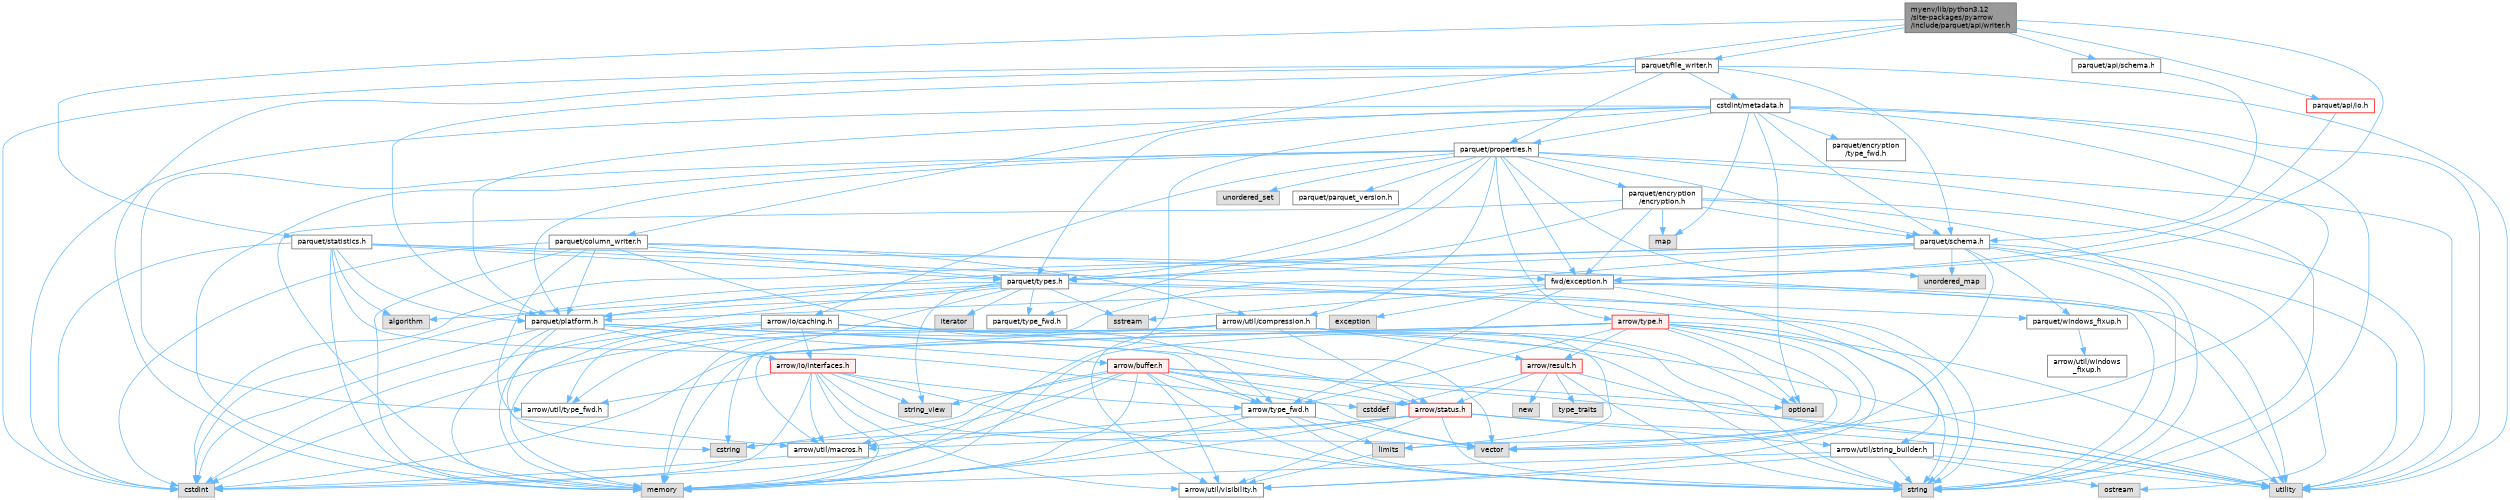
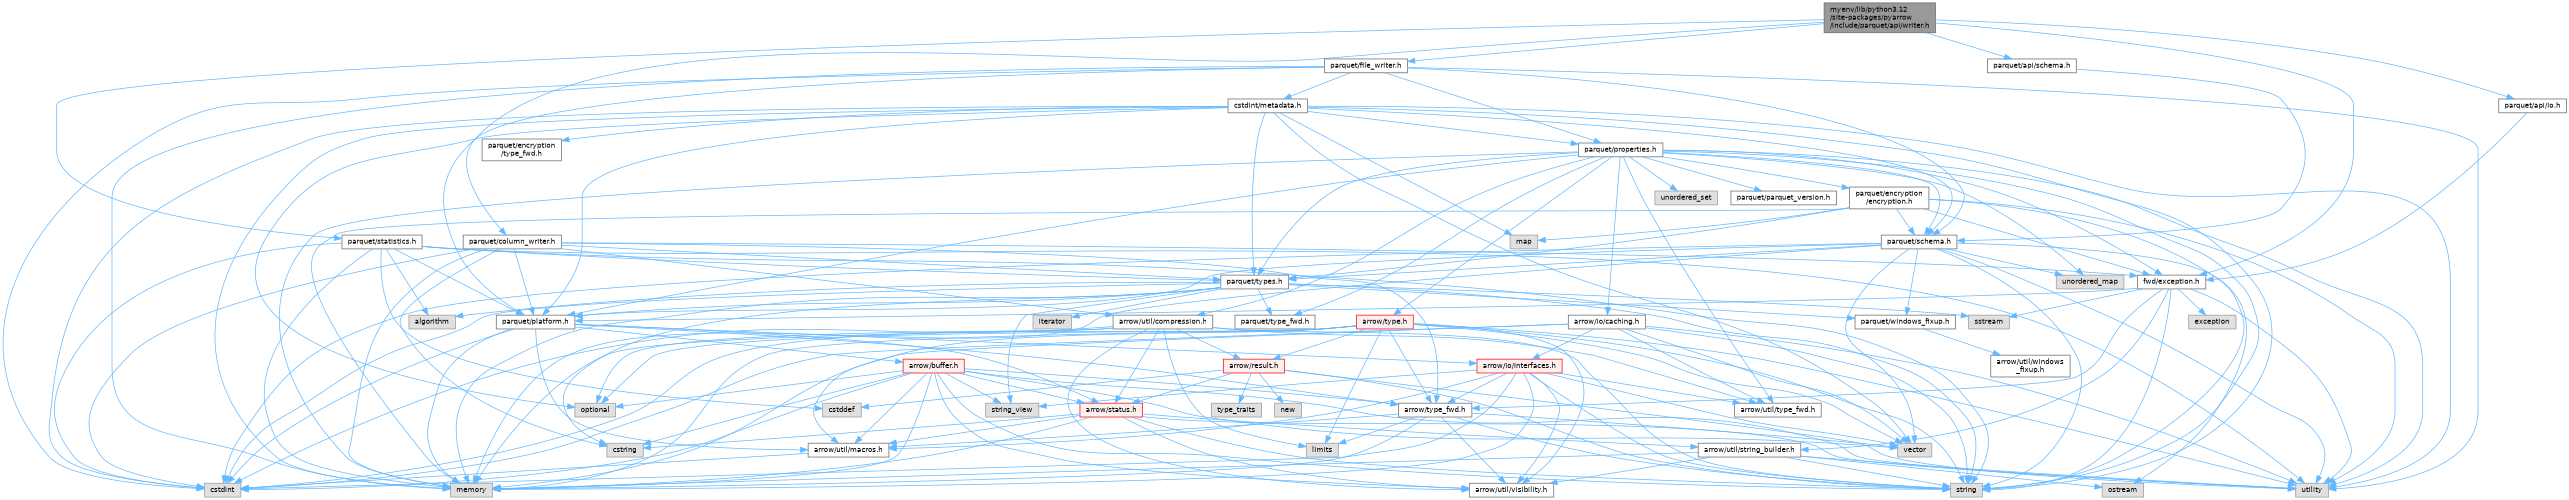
  digraph {
    node [color=grey40 fillcolor=white fontname=Helvetica fontsize=10 shape=box style=filled]
    edge [color=steelblue1 fontname=Helvetica fontsize=10 labelfontname=Helvetica labelfontsize=10 style=solid]
    n1 [color=gray40 fillcolor=grey60 fontcolor=black height=0.2 label="myenv/lib/python3.12\l/site-packages/pyarrow\l/include/parquet/api/writer.h" width=0.4]
-   n2 [color=red height=0.2 label="parquet/api/io.h" width=0.4]
+   n2 [height=0.2 label="parquet/api/io.h" width=0.4]
    n3 [height=0.2 label="fwd/exception.h" width=0.4]
    n4 [height=0.2 label="parquet/api/schema.h" width=0.4]
    n5 [height=0.2 label="parquet/column_writer.h" width=0.4]
    n6 [height=0.2 label="parquet/file_writer.h" width=0.4]
    n7 [height=0.2 label="parquet/statistics.h" width=0.4]
    n8 [color=grey60 fillcolor="#E0E0E0" height=0.2 label=exception width=0.4]
    n9 [color=grey60 fillcolor="#E0E0E0" height=0.2 label=sstream width=0.4]
    n10 [color=grey60 fillcolor="#E0E0E0" height=0.2 label=string width=0.4]
    n11 [color=grey60 fillcolor="#E0E0E0" height=0.2 label=utility width=0.4]
    n12 [height=0.2 label="arrow/type_fwd.h" width=0.4]
    n13 [height=0.2 label="arrow/util/string_builder.h" width=0.4]
    n14 [height=0.2 label="parquet/platform.h" width=0.4]
    n15 [height=0.2 label="parquet/schema.h" width=0.4]
    n16 [color=grey60 fillcolor="#E0E0E0" height=0.2 label=memory width=0.4]
    n17 [color=grey60 fillcolor="#E0E0E0" height=0.2 label=cstdint width=0.4]
    n18 [color=grey60 fillcolor="#E0E0E0" height=0.2 label=cstring width=0.4]
    n19 [height=0.2 label="parquet/types.h" width=0.4]
    n20 [height=0.2 label="arrow/util/compression.h" width=0.4]
    n21 [height=0.2 label="cstdint/metadata.h" width=0.4]
    n22 [height=0.2 label="parquet/properties.h" width=0.4]
    n23 [color=grey60 fillcolor="#E0E0E0" height=0.2 label=algorithm width=0.4]
    n24 [color=grey60 fillcolor="#E0E0E0" height=0.2 label=cstddef width=0.4]
    n25 [color=grey60 fillcolor="#E0E0E0" height=0.2 label=limits width=0.4]
    n26 [color=grey60 fillcolor="#E0E0E0" height=0.2 label=vector width=0.4]
    n27 [height=0.2 label="arrow/util/macros.h" width=0.4]
    n28 [height=0.2 label="arrow/util/visibility.h" width=0.4]
    n29 [color=grey60 fillcolor="#E0E0E0" height=0.2 label=ostream width=0.4]
    n30 [color=red fillcolor="#FFF0F0" height=0.2 label="arrow/buffer.h" width=0.4]
    n31 [color=red fillcolor="#FFF0F0" height=0.2 label="arrow/status.h" width=0.4]
    n32 [color=red fillcolor="#FFF0F0" height=0.2 label="arrow/io/interfaces.h" width=0.4]
    n33 [color=grey60 fillcolor="#E0E0E0" height=0.2 label=optional width=0.4]
    n34 [color=grey60 fillcolor="#E0E0E0" height=0.2 label=string_view width=0.4]
    n35 [height=0.2 label="arrow/util/type_fwd.h" width=0.4]
    n36 [color=grey60 fillcolor="#E0E0E0" height=0.2 label=unordered_map width=0.4]
    n37 [height=0.2 label="parquet/windows_fixup.h" width=0.4]
    n38 [color=grey60 fillcolor="#E0E0E0" height=0.2 label=iterator width=0.4]
    n39 [height=0.2 label="parquet/type_fwd.h" width=0.4]
    n40 [height=0.2 label="arrow/util/windows\l_fixup.h" width=0.4]
    n41 [color=red fillcolor="#FFF0F0" height=0.2 label="arrow/result.h" width=0.4]
    n42 [color=grey60 fillcolor="#E0E0E0" height=0.2 label=new width=0.4]
    n43 [color=grey60 fillcolor="#E0E0E0" height=0.2 label=type_traits width=0.4]
    n44 [color=grey60 fillcolor="#E0E0E0" height=0.2 label=map width=0.4]
    n45 [height=0.2 label="parquet/encryption\l/type_fwd.h" width=0.4]
    n46 [color=grey60 fillcolor="#E0E0E0" height=0.2 label=unordered_set width=0.4]
    n47 [height=0.2 label="arrow/io/caching.h" width=0.4]
    n48 [color=red fillcolor="#FFF0F0" height=0.2 label="arrow/type.h" width=0.4]
    n49 [height=0.2 label="parquet/encryption\l/encryption.h" width=0.4]
    n50 [height=0.2 label="parquet/parquet_version.h" width=0.4]
    n1 -> n2
    n1 -> n3
    n1 -> n4
    n1 -> n5
    n1 -> n6
    n1 -> n7
    n2 -> n3
    n3 -> n8
    n3 -> n9
    n3 -> n10
    n3 -> n11
    n3 -> n12
    n3 -> n13
    n3 -> n14
    n4 -> n15
    n5 -> n3
    n5 -> n12
    n5 -> n14
    n5 -> n16
    n5 -> n17
    n5 -> n18
    n5 -> n19
    n5 -> n20
    n6 -> n11
    n6 -> n14
    n6 -> n15
    n6 -> n16
    n6 -> n17
    n6 -> n21
    n6 -> n22
    n7 -> n10
    n7 -> n11
    n7 -> n14
    n7 -> n16
    n7 -> n17
    n7 -> n19
    n7 -> n23
    n7 -> n24
    n12 -> n10
    n12 -> n16
    n12 -> n25
    n12 -> n26
    n12 -> n27
-   n25 -> n28
+   n12 -> n28
    n13 -> n10
    n13 -> n11
    n13 -> n16
    n13 -> n28
    n13 -> n29
    n14 -> n12
    n14 -> n16
    n14 -> n17
    n14 -> n27
    n14 -> n30
    n14 -> n31
    n14 -> n32
    n15 -> n10
    n15 -> n11
    n15 -> n14
    n15 -> n16
    n15 -> n17
    n15 -> n19
    n15 -> n26
    n15 -> n29
    n15 -> n36
    n15 -> n37
    n19 -> n9
    n19 -> n10
    n19 -> n14
    n19 -> n16
    n19 -> n17
    n19 -> n18
    n19 -> n23
    n19 -> n34
    n19 -> n37
    n19 -> n38
    n19 -> n39
    n20 -> n10
    n20 -> n16
    n20 -> n17
    n20 -> n25
    n20 -> n28
    n20 -> n31
    n20 -> n33
    n20 -> n35
    n20 -> n41
    n21 -> n10
    n21 -> n11
    n21 -> n14
    n21 -> n15
    n21 -> n16
    n21 -> n17
    n21 -> n19
    n21 -> n22
    n21 -> n26
    n21 -> n33
    n21 -> n44
    n21 -> n45
    n22 -> n3
    n22 -> n10
    n22 -> n11
    n22 -> n14
    n22 -> n15
    n22 -> n16
    n22 -> n19
    n22 -> n20
    n22 -> n35
    n22 -> n36
    n22 -> n39
    n22 -> n46
    n22 -> n47
    n22 -> n48
    n22 -> n49
    n22 -> n50
    n27 -> n17
    n30 -> n10
    n30 -> n11
    n30 -> n12
    n30 -> n16
    n30 -> n17
    n30 -> n18
    n30 -> n26
    n30 -> n27
    n30 -> n28
    n30 -> n31
    n30 -> n33
    n30 -> n34
    n31 -> n10
    n31 -> n11
    n31 -> n13
    n31 -> n16
    n31 -> n18
    n31 -> n27
    n31 -> n28
    n32 -> n10
    n32 -> n12
    n32 -> n16
    n32 -> n17
    n32 -> n26
    n32 -> n27
    n32 -> n28
    n32 -> n34
    n32 -> n35
    n37 -> n40
    n41 -> n10
    n41 -> n11
    n41 -> n24
    n41 -> n31
    n41 -> n42
    n41 -> n43
    n47 -> n10
    n47 -> n11
    n47 -> n16
    n47 -> n17
    n47 -> n26
    n47 -> n32
    n47 -> n35
    n48 -> n10
    n48 -> n11
    n48 -> n12
    n48 -> n16
    n48 -> n17
    n48 -> n25
    n48 -> n26
    n48 -> n27
    n48 -> n28
    n48 -> n33
    n48 -> n41
    n49 -> n3
    n49 -> n10
    n49 -> n11
    n49 -> n15
    n49 -> n16
    n49 -> n19
    n49 -> n44
  }
